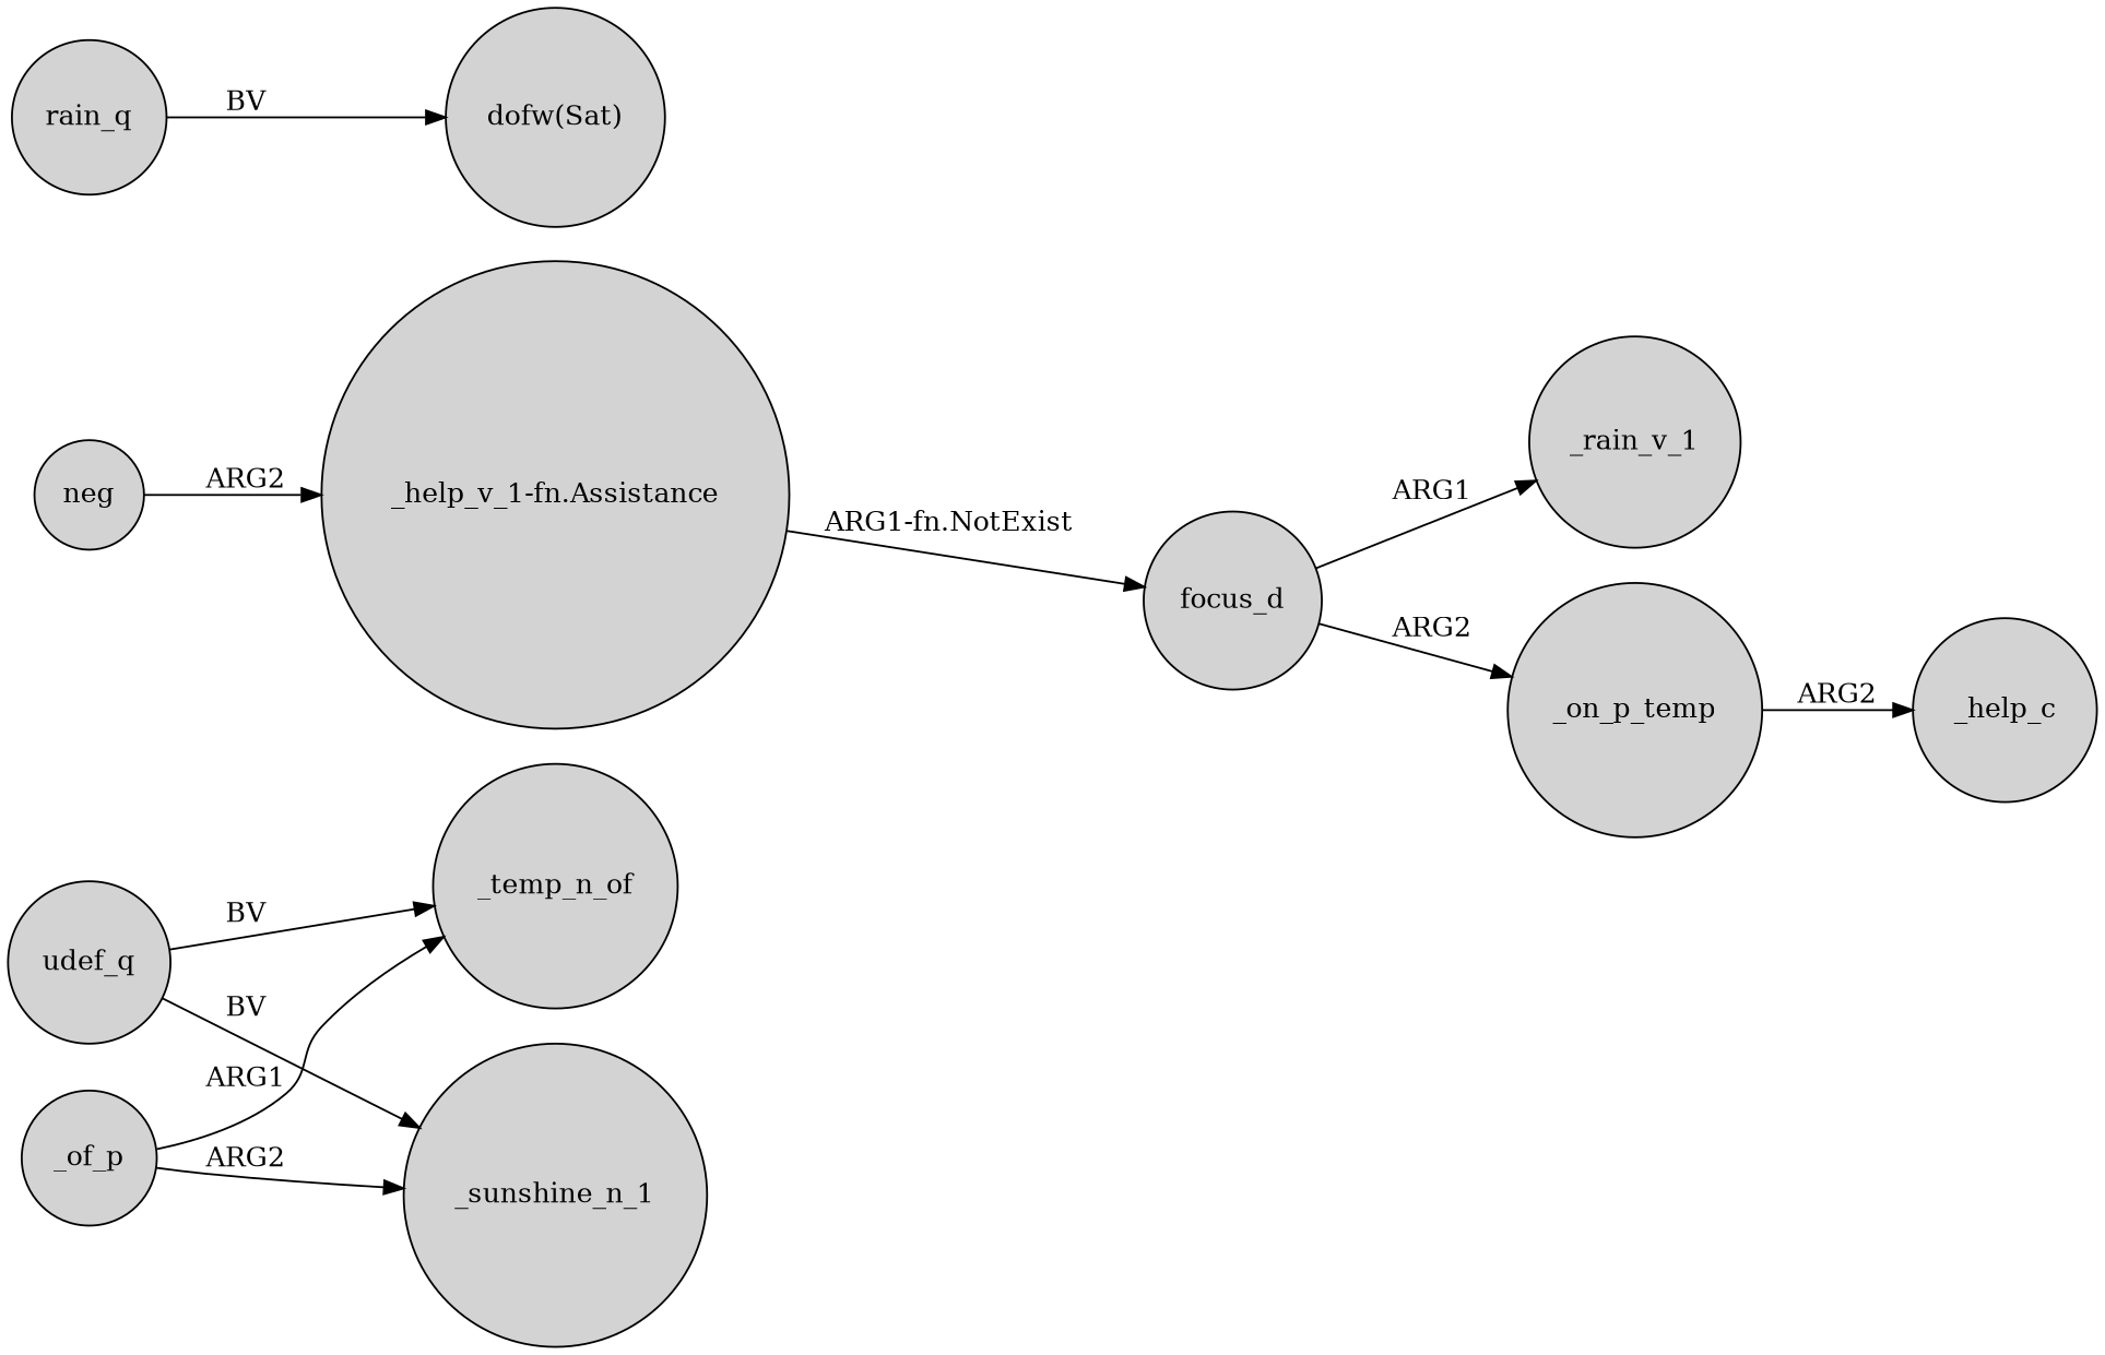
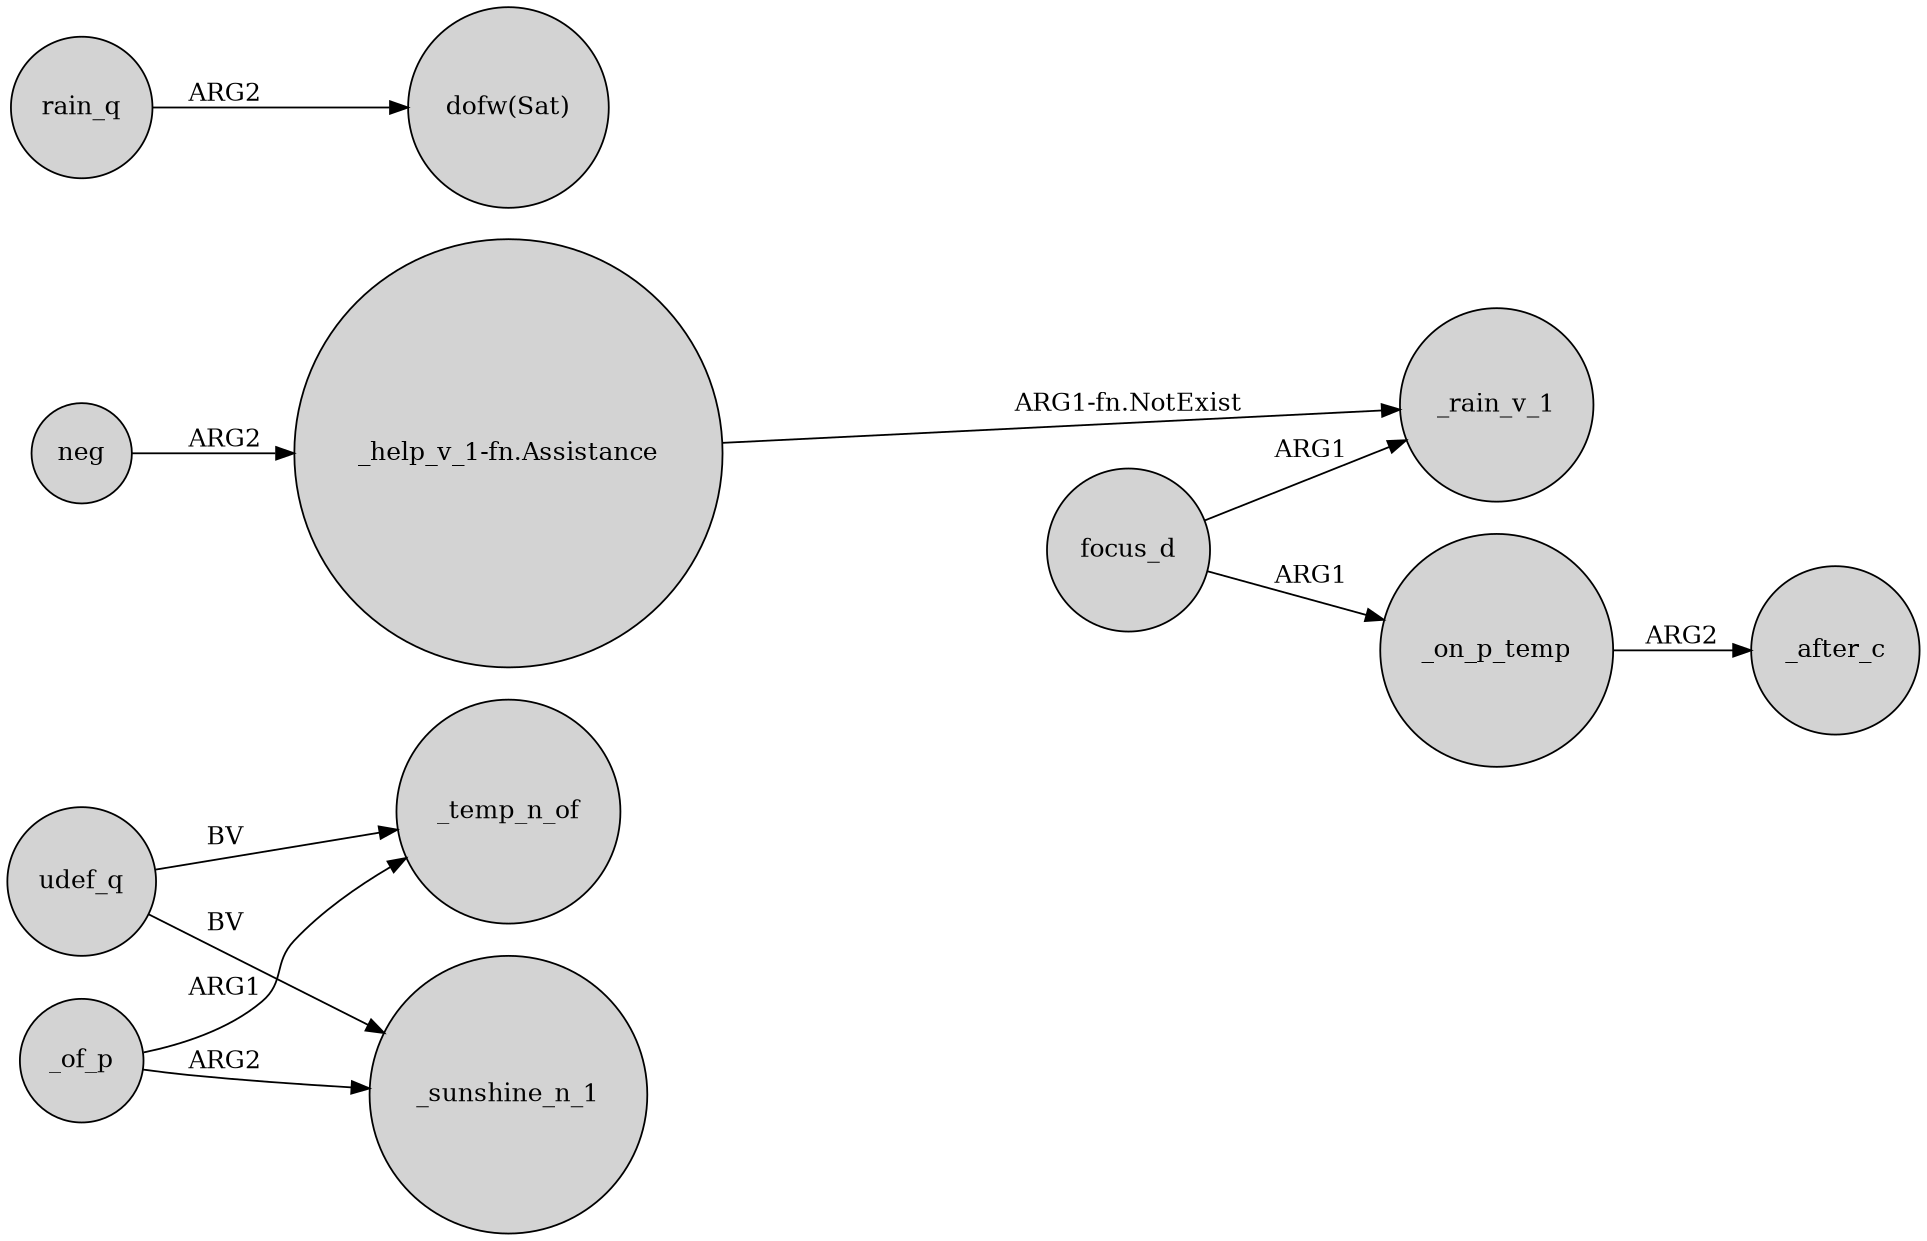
  digraph {
    rankdir=LR
    node [shape=circle style=filled]
    n1 [label=_temp_n_of]
    udef_q
    _sunshine_n_1
    _on_p_temp
-   _after_c [label=_help_c]
+   _after_c
    n6 [label=rain_q]
    "dofw(Sat)"
    _of_p
    neg
    "_help_v_1-fn.Assistance"
    _rain_v_1
    focus_d
    udef_q -> n1 [label=BV]
    udef_q -> _sunshine_n_1 [label=BV]
    _on_p_temp -> _after_c [label=ARG2]
-   n6 -> "dofw(Sat)" [label=BV]
+   n6 -> "dofw(Sat)" [label=ARG2]
    _of_p -> n1 [label=ARG1]
    _of_p -> _sunshine_n_1 [label=ARG2]
    neg -> "_help_v_1-fn.Assistance" [label=ARG2]
-   "_help_v_1-fn.Assistance" -> focus_d [label="ARG1-fn.NotExist"]
-   focus_d -> _on_p_temp [label=ARG2]
+   "_help_v_1-fn.Assistance" -> _rain_v_1 [label="ARG1-fn.NotExist"]
+   focus_d -> _on_p_temp [label=ARG1]
    focus_d -> _rain_v_1 [label=ARG1]
  }
